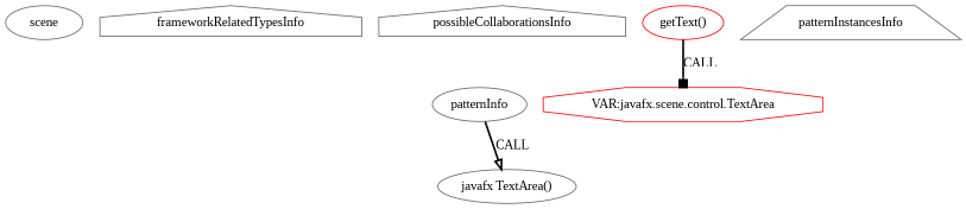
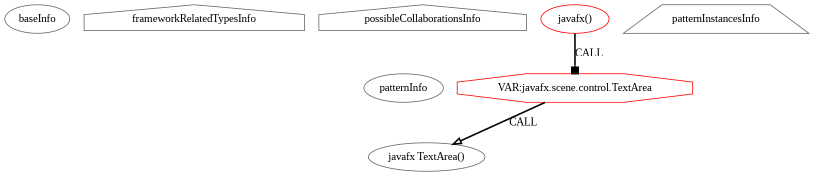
  digraph {
    fontname="Liberation Serif"
    node [color=gray40 fontname="Liberation Serif" shape=ellipse]
    edge [fontname="Liberation Serif" style=bold]
-   baseInfo [category=pattern graphId=2082 isAnonymous=false possibleRelation=false label=scene]
+   baseInfo [category=pattern graphId=2082 isAnonymous=false possibleRelation=false]
    frameworkRelatedTypesInfo [shape=house]
    possibleCollaborationsInfo [shape=house]
    patternInfo [frequency=2.0 patternRootClient=null]
    patternInstancesInfo [0="hcespedes-ScriptureJournal~/hcespedes-ScriptureJournal/ScriptureJournal-master/src/JournalFX.java~JournalFX~2917" 1="jasonwr-jhuep_ent_web_dev~/jasonwr-jhuep_ent_web_dev/jhuep_ent_web_dev-master/src/hw10/main/Retail.java~Retail~3269" shape=trapezium]
    n6 [isFrameworkType=false label="javafx TextArea()" vertexType=CONSTRUCTOR_CALL]
    n7 [color=red isFrameworkType=false label="VAR:javafx.scene.control.TextArea" shape=octagon vertexType=VARIABLE_EXPRESION]
-   n8 [color=red isFrameworkType=false label="getText()" vertexType=INSIDE_CALL]
-   patternInfo -> n6 [arrowhead=onormal label=CALL]
+   n8 [color=red isFrameworkType=false label="javafx()" vertexType=INSIDE_CALL]
+   n7 -> n6 [arrowhead=onormal label=CALL]
    n8 -> n7 [arrowhead=box label=CALL]
  }
